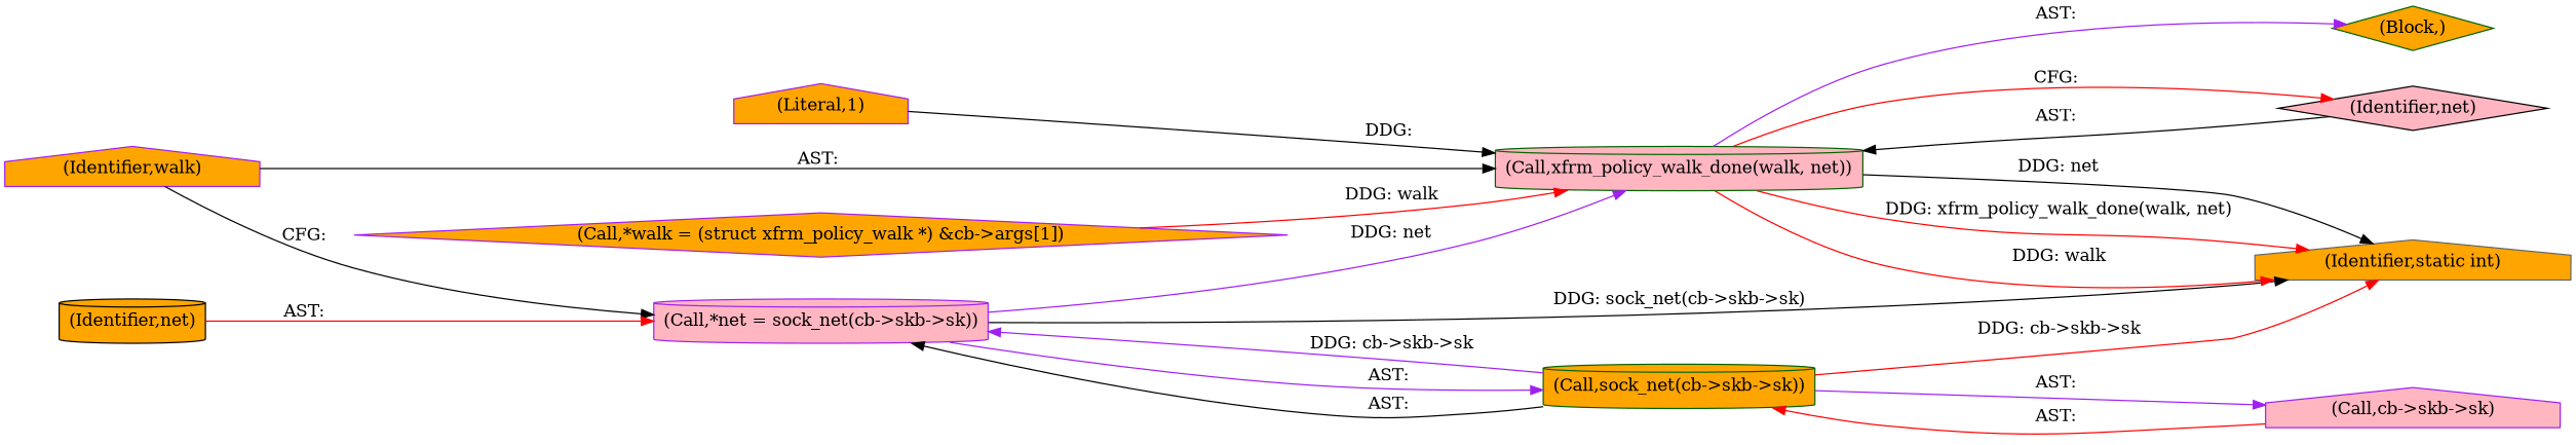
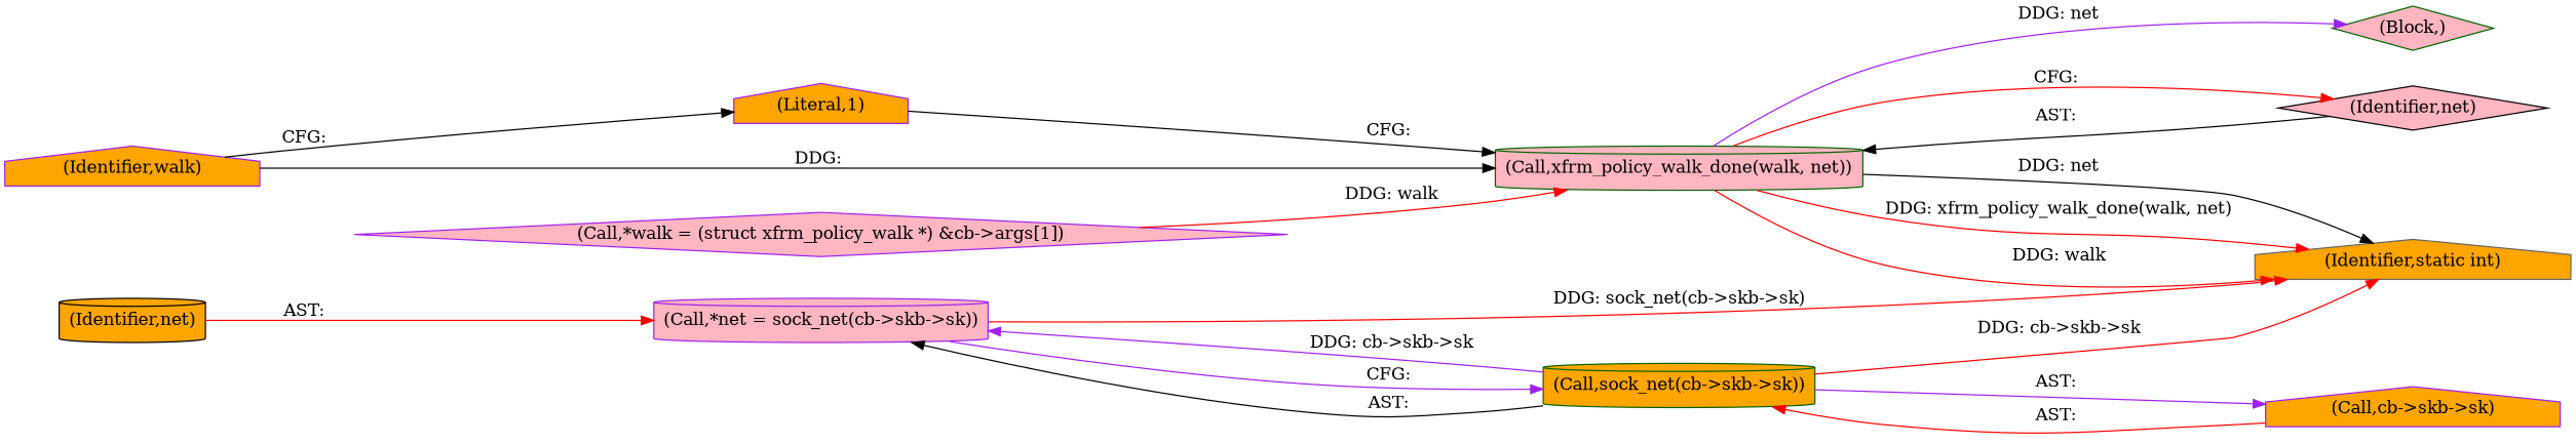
  digraph {
    rankdir=LR
    node [color=purple fillcolor=orange shape=cylinder style=filled]
    edge [color=black]
    n1 [fillcolor=lightpink label="(Call,*net = sock_net(cb->skb->sk))"]
    n2 [color=darkgreen label="(Call,sock_net(cb->skb->sk))"]
    n3 [color=darkgreen fillcolor=lightpink label="(Call,xfrm_policy_walk_done(walk, net))"]
    n4 [color=gray40 label="(Identifier,static int)" shape=house]
-   n5 [fillcolor=lightpink label="(Call,cb->skb->sk)" shape=house]
-   n6 [color=darkgreen label="(Block,)" shape=diamond]
+   n5 [label="(Call,cb->skb->sk)" shape=house]
+   n6 [color=darkgreen fillcolor=lightpink label="(Block,)" shape=diamond]
    n7 [color=black fillcolor=lightpink label="(Identifier,net)" shape=diamond]
    n8 [label="(Identifier,walk)" shape=house]
-   n9 [label="(Call,*walk = (struct xfrm_policy_walk *) &cb->args[1])" shape=diamond]
+   n9 [fillcolor=lightpink label="(Call,*walk = (struct xfrm_policy_walk *) &cb->args[1])" shape=diamond]
    n10 [label="(Literal,1)" shape=house]
    n11 [color=black label="(Identifier,net)"]
-   n1 -> n2 [color=purple label="AST: "]
-   n1 -> n3 [color=purple label="DDG: net"]
-   n1 -> n4 [label="DDG: sock_net(cb->skb->sk)"]
+   n1 -> n2 [color=purple label="CFG: "]
+   n1 -> n4 [color=red label="DDG: sock_net(cb->skb->sk)"]
    n2 -> n1 [label="AST: "]
    n2 -> n1 [color=purple label="DDG: cb->skb->sk"]
    n2 -> n4 [color=red label="DDG: cb->skb->sk"]
    n2 -> n5 [color=purple label="AST: "]
    n3 -> n4 [label="DDG: net"]
    n3 -> n4 [color=red label="DDG: xfrm_policy_walk_done(walk, net)"]
    n3 -> n4 [color=red label="DDG: walk"]
-   n3 -> n6 [color=purple label="AST: "]
+   n3 -> n6 [color=purple label="DDG: net"]
    n3 -> n7 [color=red label="CFG: "]
    n5 -> n2 [color=red label="AST: "]
    n7 -> n3 [label="AST: "]
-   n8 -> n1 [label="CFG: "]
-   n8 -> n3 [label="AST: "]
+   n8 -> n10 [label="CFG: "]
+   n8 -> n3 [label="DDG: "]
    n9 -> n3 [color=red label="DDG: walk"]
-   n10 -> n3 [label="DDG: "]
+   n10 -> n3 [label="CFG: "]
    n11 -> n1 [color=red label="AST: "]
  }
